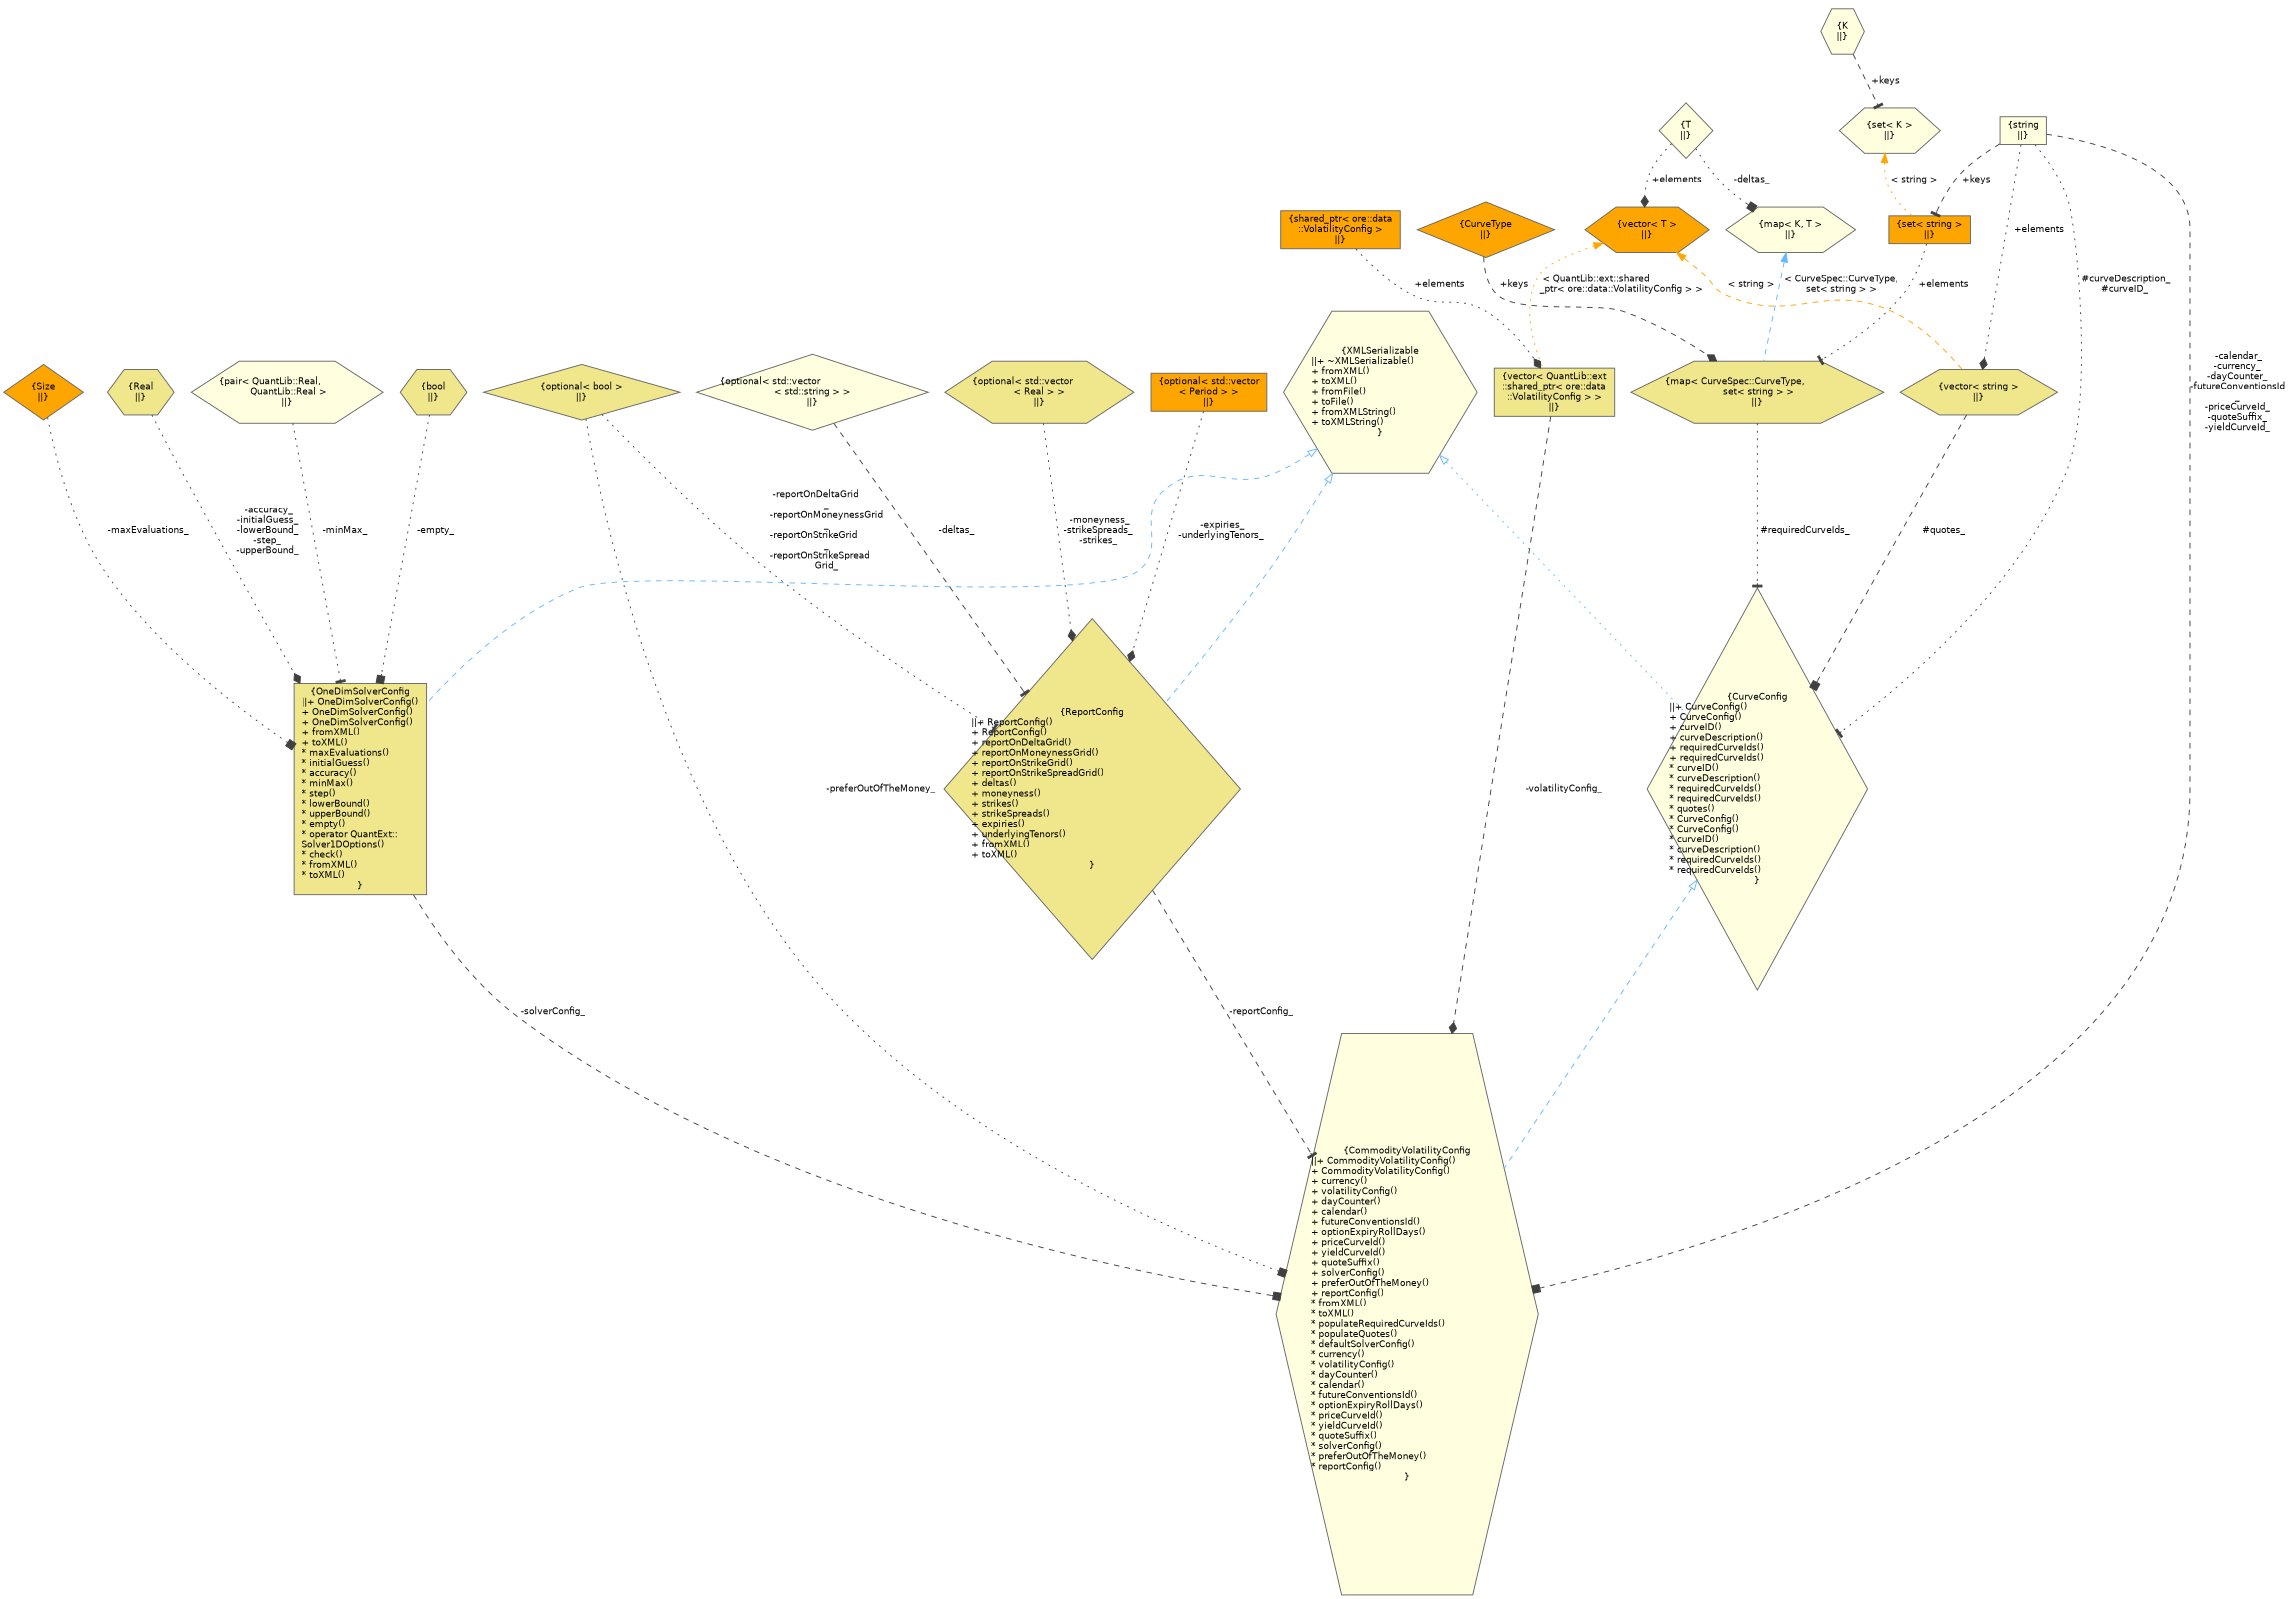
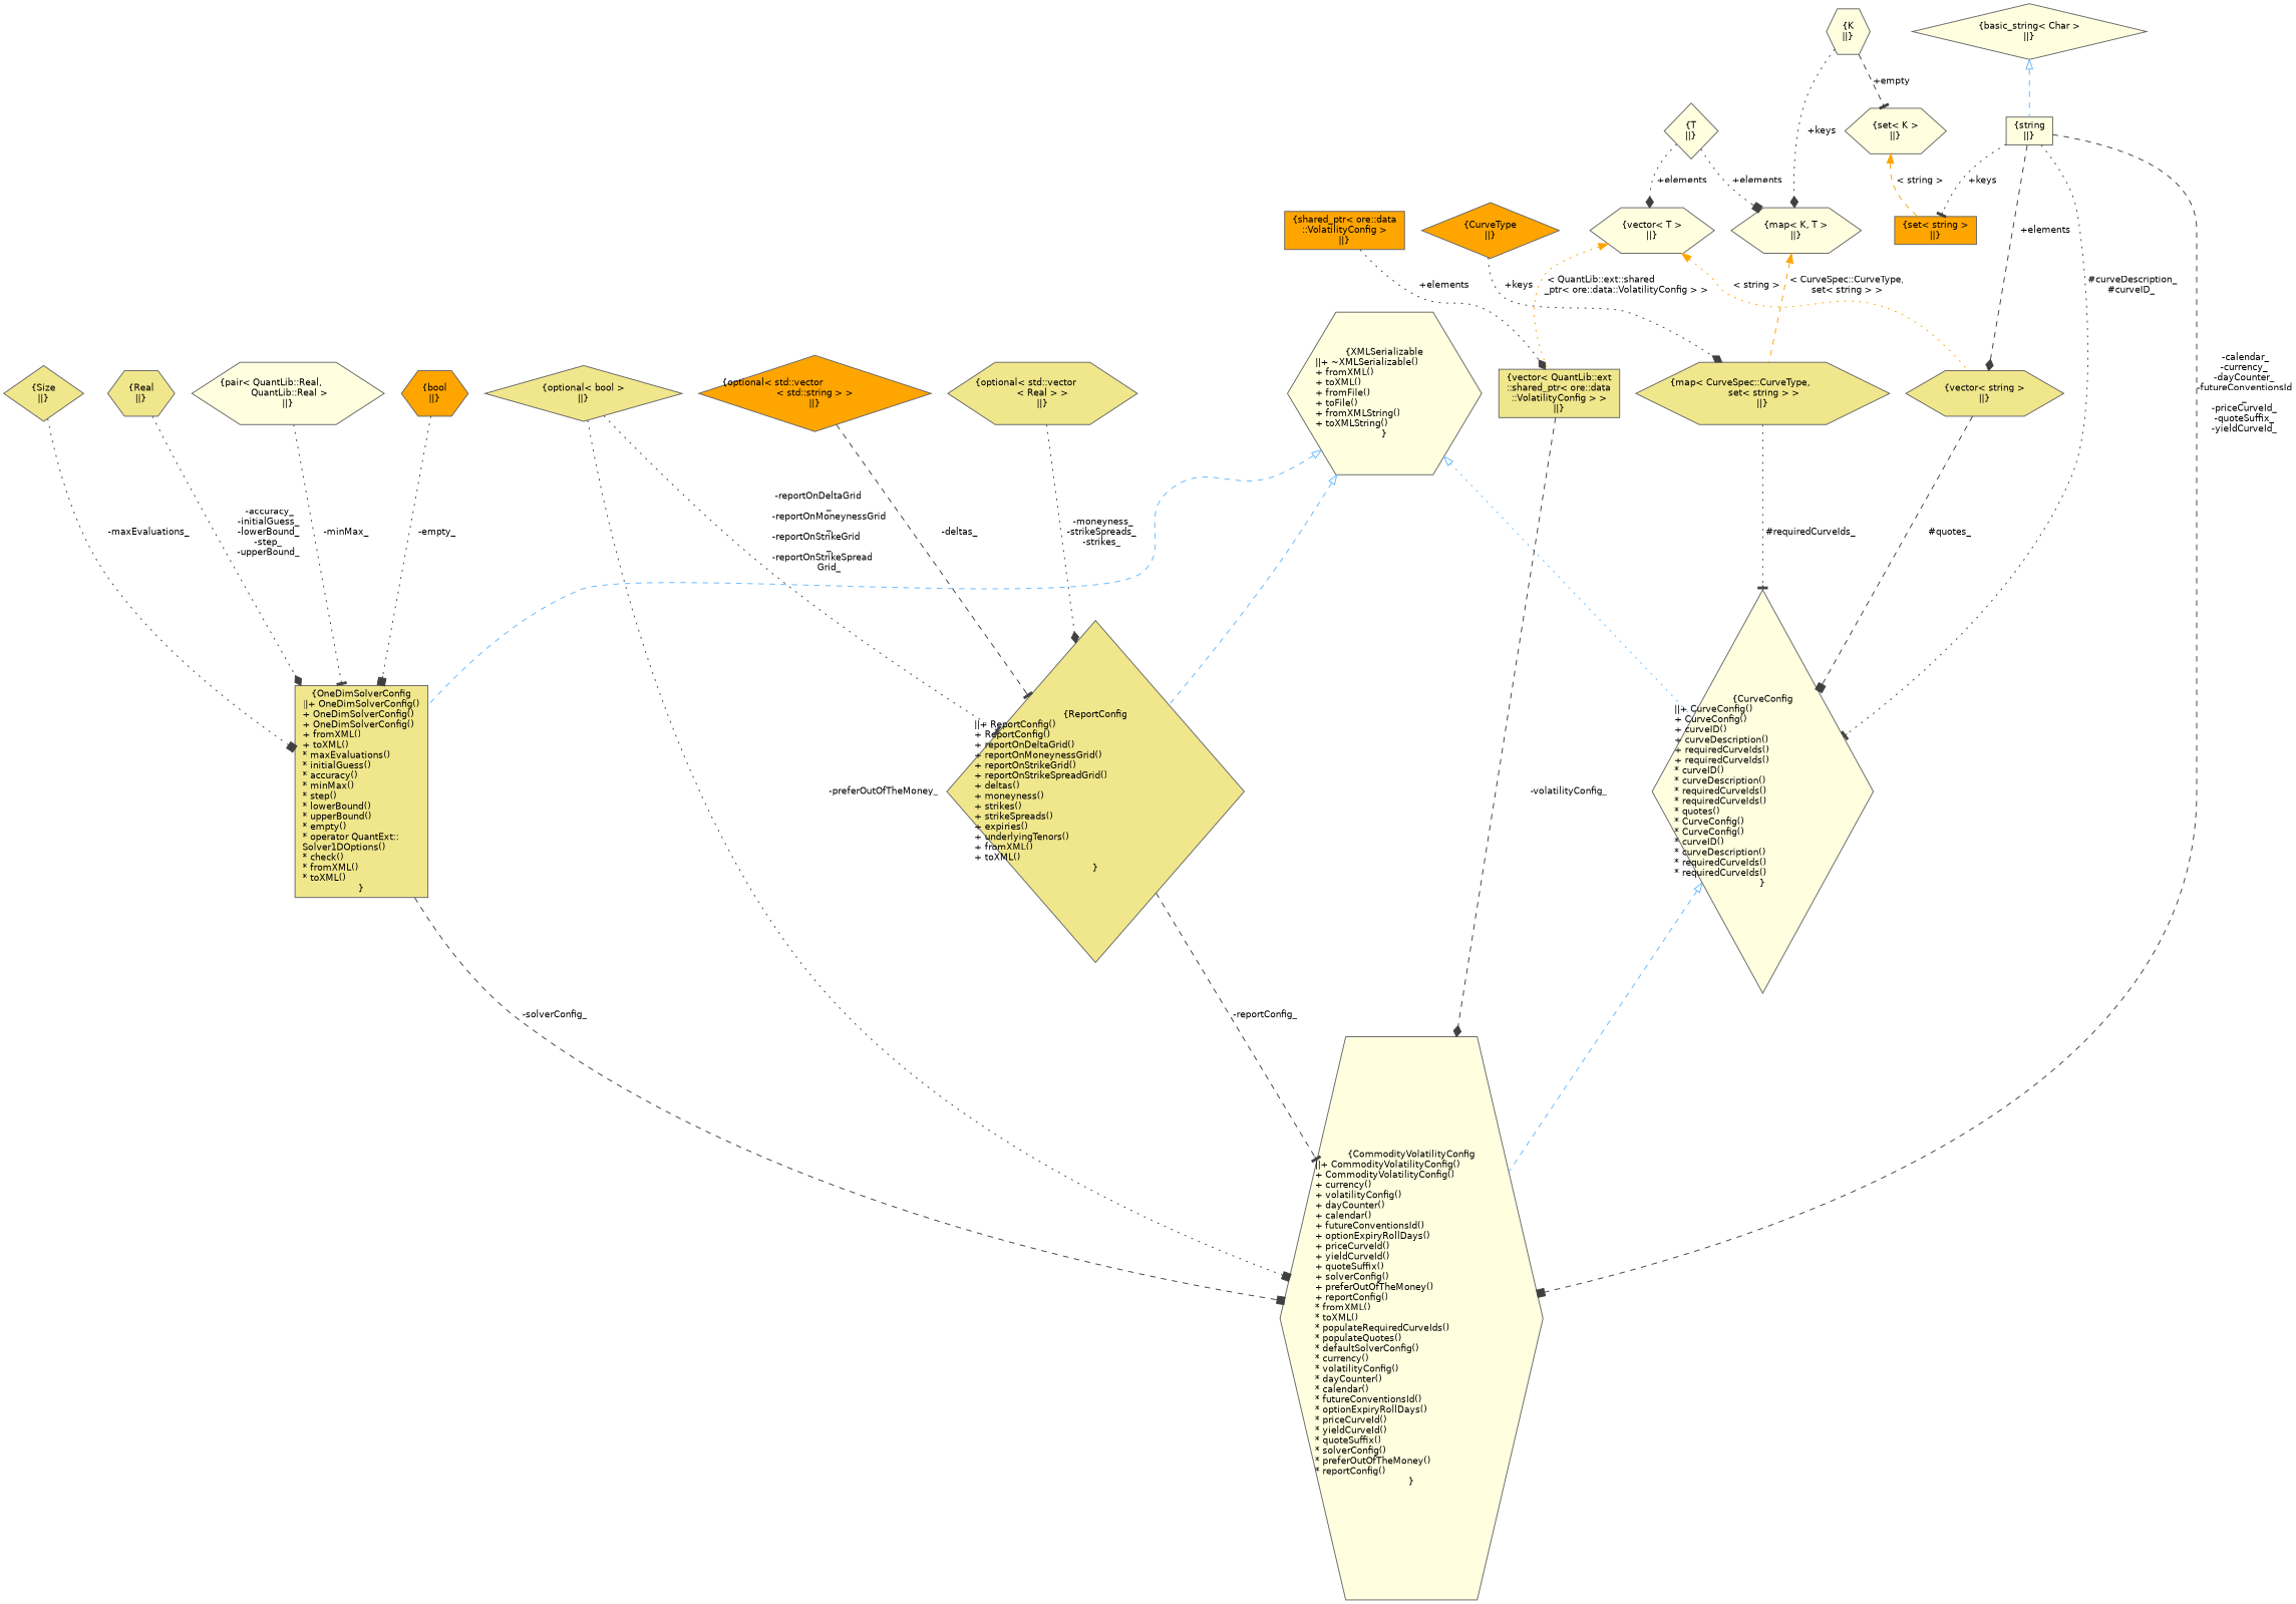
  digraph {
    node [color=gray40 fillcolor=lightyellow fontname=Helvetica fontsize=10 shape=hexagon style=filled]
    edge [color=grey25 fontname=Helvetica fontsize=10 labelfontname=Helvetica labelfontsize=10 style=dotted]
    n1 [fontcolor=black height=0.2 label="{CommodityVolatilityConfig\n||+ CommodityVolatilityConfig()\l+ CommodityVolatilityConfig()\l+ currency()\l+ volatilityConfig()\l+ dayCounter()\l+ calendar()\l+ futureConventionsId()\l+ optionExpiryRollDays()\l+ priceCurveId()\l+ yieldCurveId()\l+ quoteSuffix()\l+ solverConfig()\l+ preferOutOfTheMoney()\l+ reportConfig()\l* fromXML()\l* toXML()\l* populateRequiredCurveIds()\l* populateQuotes()\l* defaultSolverConfig()\l* currency()\l* volatilityConfig()\l* dayCounter()\l* calendar()\l* futureConventionsId()\l* optionExpiryRollDays()\l* priceCurveId()\l* yieldCurveId()\l* quoteSuffix()\l* solverConfig()\l* preferOutOfTheMoney()\l* reportConfig()\l}" width=0.4]
    n2 [height=0.2 label="{CurveConfig\n||+ CurveConfig()\l+ CurveConfig()\l+ curveID()\l+ curveDescription()\l+ requiredCurveIds()\l+ requiredCurveIds()\l* curveID()\l* curveDescription()\l* requiredCurveIds()\l* requiredCurveIds()\l* quotes()\l* CurveConfig()\l* CurveConfig()\l* curveID()\l* curveDescription()\l* requiredCurveIds()\l* requiredCurveIds()\l}" shape=diamond width=0.4]
    n3 [height=0.2 label="{XMLSerializable\n||+ ~XMLSerializable()\l+ fromXML()\l+ toXML()\l+ fromFile()\l+ toFile()\l+ fromXMLString()\l+ toXMLString()\l}" width=0.4]
    n4 [fillcolor=khaki height=0.2 label="{OneDimSolverConfig\n||+ OneDimSolverConfig()\l+ OneDimSolverConfig()\l+ OneDimSolverConfig()\l+ fromXML()\l+ toXML()\l* maxEvaluations()\l* initialGuess()\l* accuracy()\l* minMax()\l* step()\l* lowerBound()\l* upperBound()\l* empty()\l* operator QuantExt::\lSolver1DOptions()\l* check()\l* fromXML()\l* toXML()\l}" shape=box width=0.4]
    n5 [fillcolor=khaki height=0.2 label="{ReportConfig\n||+ ReportConfig()\l+ ReportConfig()\l+ reportOnDeltaGrid()\l+ reportOnMoneynessGrid()\l+ reportOnStrikeGrid()\l+ reportOnStrikeSpreadGrid()\l+ deltas()\l+ moneyness()\l+ strikes()\l+ strikeSpreads()\l+ expiries()\l+ underlyingTenors()\l+ fromXML()\l+ toXML()\l}" shape=diamond width=0.4]
    n6 [height=0.2 label="{string\n||}" shape=box width=0.4]
    n7 [fillcolor=khaki height=0.2 label="{vector\< string \>\n||}" width=0.4]
    n8 [fillcolor=orange height=0.2 label="{set\< string \>\n||}" shape=box width=0.4]
    n9 [fillcolor=khaki height=0.2 label="{map\< CurveSpec::CurveType,\l set\< string \> \>\n||}" width=0.4]
-   n11 [fillcolor=orange height=0.2 label="{vector\< T \>\n||}" width=0.4]
+   n10 [height=0.2 label="{basic_string\< Char \>\n||}" shape=diamond width=0.4]
+   n11 [height=0.2 label="{vector\< T \>\n||}" width=0.4]
    n12 [fillcolor=khaki height=0.2 label="{vector\< QuantLib::ext\l::shared_ptr\< ore::data\l::VolatilityConfig \> \>\n||}" shape=box width=0.4]
    n13 [height=0.2 label="{T\n||}" shape=diamond width=0.4]
    n14 [height=0.2 label="{map\< K, T \>\n||}" width=0.4]
    n15 [fillcolor=orange height=0.2 label="{CurveType\n||}" shape=diamond width=0.4]
    n16 [height=0.2 label="{set\< K \>\n||}" width=0.4]
    n17 [height=0.2 label="{K\n||}" width=0.4]
    n18 [fillcolor=orange height=0.2 label="{shared_ptr\< ore::data\l::VolatilityConfig \>\n||}" shape=box width=0.4]
-   n19 [fillcolor=orange height=0.2 label="{Size\n||}" shape=diamond width=0.4]
+   n19 [fillcolor=khaki height=0.2 label="{Size\n||}" shape=diamond width=0.4]
    n20 [fillcolor=khaki height=0.2 label="{Real\n||}" width=0.4]
    n21 [height=0.2 label="{pair\< QuantLib::Real,\l QuantLib::Real \>\n||}" width=0.4]
-   n22 [fillcolor=khaki height=0.2 label="{bool\n||}" width=0.4]
+   n22 [fillcolor=orange height=0.2 label="{bool\n||}" width=0.4]
    n23 [fillcolor=khaki height=0.2 label="{optional\< bool \>\n||}" shape=diamond width=0.4]
-   n24 [height=0.2 label="{optional\< std::vector\l\< std::string \> \>\n||}" shape=diamond width=0.4]
+   n24 [fillcolor=orange height=0.2 label="{optional\< std::vector\l\< std::string \> \>\n||}" shape=diamond width=0.4]
    n25 [fillcolor=khaki height=0.2 label="{optional\< std::vector\l\< Real \> \>\n||}" width=0.4]
-   n26 [fillcolor=orange height=0.2 label="{optional\< std::vector\l\< Period \> \>\n||}" shape=box width=0.4]
    n2 -> n1 [arrowtail=onormal color=steelblue1 dir=back style=dashed]
    n3 -> n2 [arrowtail=onormal color=steelblue1 dir=back]
    n3 -> n4 [arrowtail=onormal color=steelblue1 dir=back style=dashed]
    n3 -> n5 [arrowtail=onormal color=steelblue1 dir=back style=dashed]
    n4 -> n1 [arrowhead=box label=" -solverConfig_" style=dashed]
    n5 -> n1 [arrowhead=tee label=" -reportConfig_" style=dashed]
    n6 -> n1 [arrowhead=box label=" -calendar_\n-currency_\n-dayCounter_\n-futureConventionsId\l_\n-priceCurveId_\n-quoteSuffix_\n-yieldCurveId_" style=dashed]
    n6 -> n2 [arrowhead=tee label=" #curveDescription_\n#curveID_"]
-   n6 -> n7 [arrowhead=diamond label=" +elements"]
-   n6 -> n8 [arrowhead=tee label=" +keys" style=dashed]
+   n6 -> n7 [arrowhead=diamond label=" +elements" style=dashed]
+   n6 -> n8 [arrowhead=tee label=" +keys"]
    n7 -> n2 [arrowhead=box label=" #quotes_" style=dashed]
-   n8 -> n9 [arrowhead=tee label=" +elements"]
    n9 -> n2 [arrowhead=tee label=" #requiredCurveIds_"]
-   n11 -> n7 [color=orange dir=back label=" \< string \>" style=dashed]
+   n10 -> n6 [arrowtail=onormal color=steelblue1 dir=back style=dashed]
+   n11 -> n7 [color=orange dir=back label=" \< string \>"]
    n11 -> n12 [color=orange dir=back label=" \< QuantLib::ext::shared\l_ptr\< ore::data::VolatilityConfig \> \>"]
    n12 -> n1 [arrowhead=diamond label=" -volatilityConfig_" style=dashed]
    n13 -> n11 [arrowhead=diamond label=" +elements"]
-   n13 -> n14 [arrowhead=box label=" -deltas_"]
-   n14 -> n9 [color=steelblue1 dir=back label=" \< CurveSpec::CurveType,\l set\< string \> \>" style=dashed]
-   n15 -> n9 [arrowhead=diamond label=" +keys" style=dashed]
-   n16 -> n8 [color=orange dir=back label=" \< string \>"]
-   n17 -> n16 [arrowhead=tee label=" +keys" style=dashed]
+   n13 -> n14 [arrowhead=box label=" +elements"]
+   n14 -> n9 [color=orange dir=back label=" \< CurveSpec::CurveType,\l set\< string \> \>" style=dashed]
+   n15 -> n9 [arrowhead=diamond label=" +keys"]
+   n16 -> n8 [color=orange dir=back label=" \< string \>" style=dashed]
+   n17 -> n14 [arrowhead=diamond label=" +keys"]
+   n17 -> n16 [arrowhead=tee label=" +empty" style=dashed]
    n18 -> n12 [arrowhead=diamond label=" +elements"]
    n19 -> n4 [arrowhead=box label=" -maxEvaluations_"]
    n20 -> n4 [arrowhead=diamond label=" -accuracy_\n-initialGuess_\n-lowerBound_\n-step_\n-upperBound_"]
    n21 -> n4 [arrowhead=tee label=" -minMax_"]
    n22 -> n4 [arrowhead=box label=" -empty_"]
    n23 -> n1 [arrowhead=box label=" -preferOutOfTheMoney_"]
    n23 -> n5 [arrowhead=tee label=" -reportOnDeltaGrid\l_\n-reportOnMoneynessGrid\l_\n-reportOnStrikeGrid\l_\n-reportOnStrikeSpread\lGrid_"]
    n24 -> n5 [arrowhead=tee label=" -deltas_" style=dashed]
    n25 -> n5 [arrowhead=diamond label=" -moneyness_\n-strikeSpreads_\n-strikes_"]
-   n26 -> n5 [arrowhead=diamond label=" -expiries_\n-underlyingTenors_"]
  }
